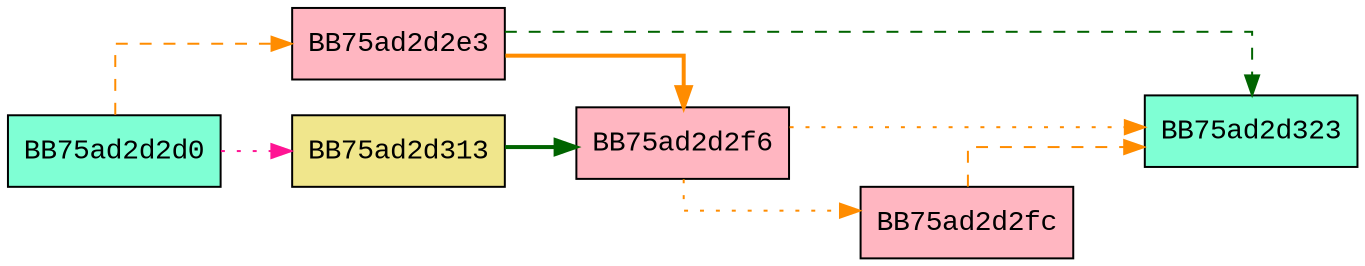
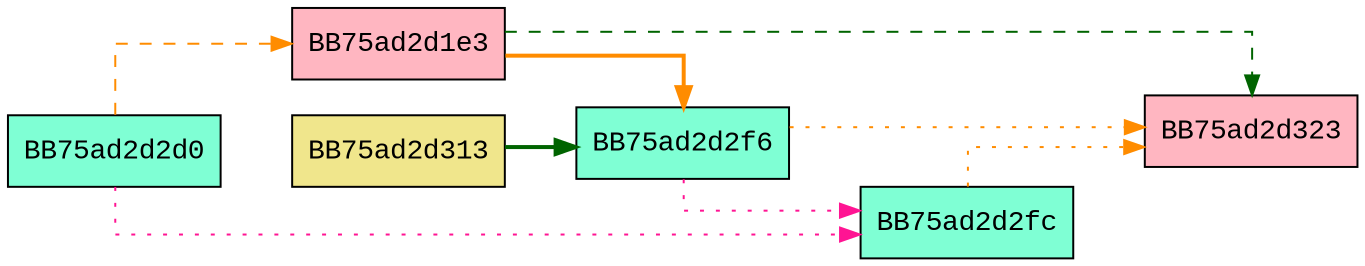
  digraph {
    fontname="Liberation Mono"
    rankdir=LR
    splines=ortho
    node [fillcolor=lightpink fontname="Liberation Mono" shape=box style=filled]
    edge [color=darkorange fontname="Liberation Mono" style=dotted]
    BB75ad2d2d0 [fillcolor=aquamarine]
    BB75ad2d313 [fillcolor=khaki]
-   BB75ad2d2e3
-   BB75ad2d2f6
-   BB75ad2d323 [fillcolor=aquamarine]
-   BB75ad2d2fc
-   BB75ad2d2d0 -> BB75ad2d313 [color=deeppink]
+   BB75ad2d2e3 [label=BB75ad2d1e3]
+   BB75ad2d2f6 [fillcolor=aquamarine]
+   BB75ad2d323
+   BB75ad2d2fc [fillcolor=aquamarine]
+   BB75ad2d2d0 -> BB75ad2d2fc [color=deeppink]
    BB75ad2d2d0 -> BB75ad2d2e3 [style=dashed]
    BB75ad2d313 -> BB75ad2d2f6 [color=darkgreen style=bold]
    BB75ad2d2e3 -> BB75ad2d2f6 [style=bold]
    BB75ad2d2e3 -> BB75ad2d323 [color=darkgreen style=dashed]
    BB75ad2d2f6 -> BB75ad2d323
-   BB75ad2d2f6 -> BB75ad2d2fc
-   BB75ad2d2fc -> BB75ad2d323 [style=dashed]
+   BB75ad2d2f6 -> BB75ad2d2fc [color=deeppink]
+   BB75ad2d2fc -> BB75ad2d323
  }
